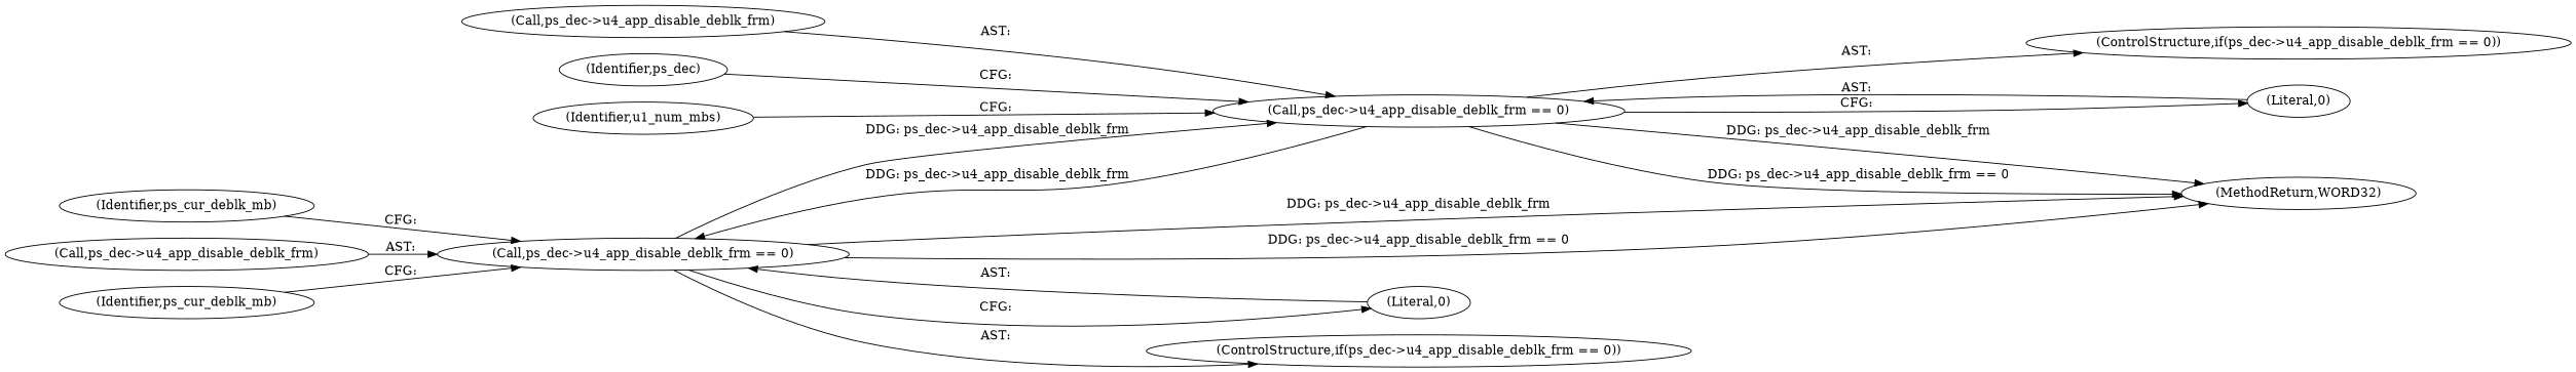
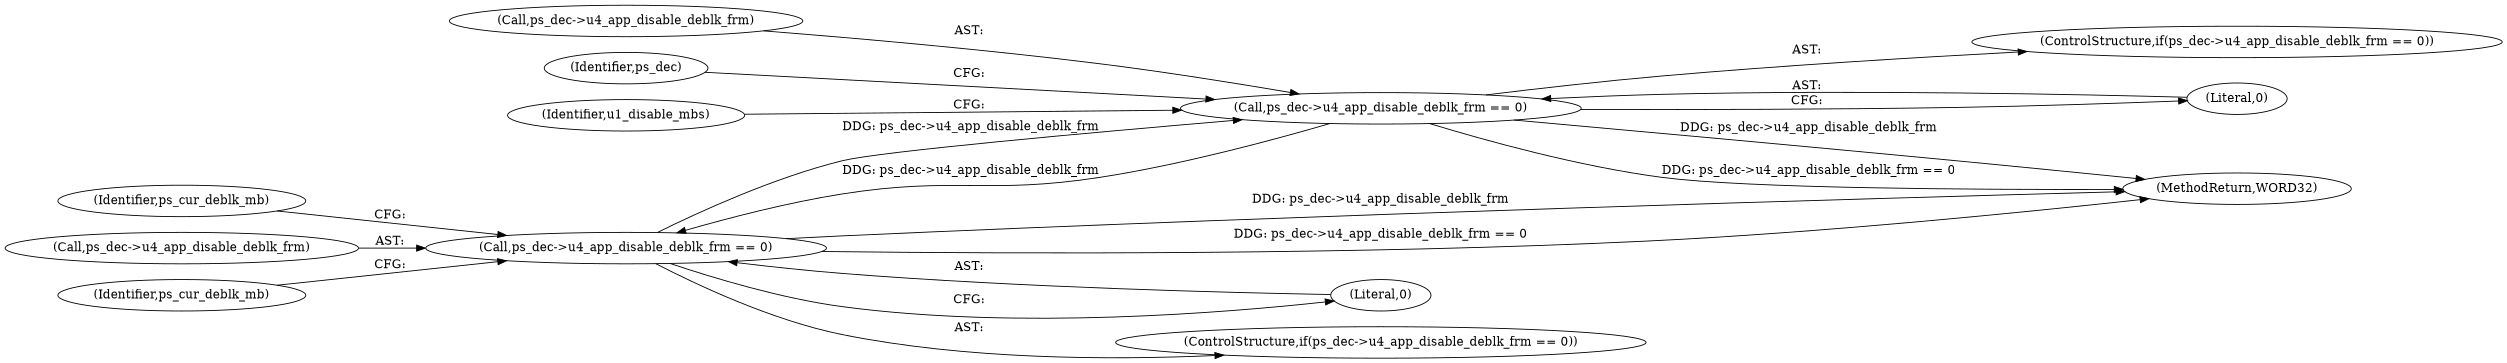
  digraph {
    rankdir=LR
    n1 [label="(Call,ps_dec->u4_app_disable_deblk_frm == 0)"]
    n2 [label="(Call,ps_dec->u4_app_disable_deblk_frm == 0)"]
    n3 [label="(MethodReturn,WORD32)"]
    n4 [label="(ControlStructure,if(ps_dec->u4_app_disable_deblk_frm == 0))"]
    n5 [label="(Literal,0)"]
    n6 [label="(ControlStructure,if(ps_dec->u4_app_disable_deblk_frm == 0))"]
    n7 [label="(Literal,0)"]
    n8 [label="(Identifier,ps_cur_deblk_mb)"]
    n9 [label="(Call,ps_dec->u4_app_disable_deblk_frm)"]
    n10 [label="(Call,ps_dec->u4_app_disable_deblk_frm)"]
    n11 [label="(Identifier,ps_cur_deblk_mb)"]
    n12 [label="(Identifier,ps_dec)"]
-   n13 [label="(Identifier,u1_num_mbs)"]
+   n13 [label="(Identifier,u1_disable_mbs)"]
    n1 -> n2 [label="DDG: ps_dec->u4_app_disable_deblk_frm"]
    n1 -> n3 [label="DDG: ps_dec->u4_app_disable_deblk_frm"]
    n1 -> n3 [label="DDG: ps_dec->u4_app_disable_deblk_frm == 0"]
    n1 -> n4 [label="AST: "]
    n1 -> n5 [label="CFG: "]
    n2 -> n1 [label="DDG: ps_dec->u4_app_disable_deblk_frm"]
    n2 -> n3 [label="DDG: ps_dec->u4_app_disable_deblk_frm"]
    n2 -> n3 [label="DDG: ps_dec->u4_app_disable_deblk_frm == 0"]
    n2 -> n6 [label="AST: "]
    n2 -> n7 [label="CFG: "]
    n5 -> n1 [label="AST: "]
    n7 -> n2 [label="AST: "]
    n8 -> n1 [label="CFG: "]
    n9 -> n1 [label="AST: "]
    n10 -> n2 [label="AST: "]
    n11 -> n1 [label="CFG: "]
    n12 -> n2 [label="CFG: "]
    n13 -> n2 [label="CFG: "]
  }
